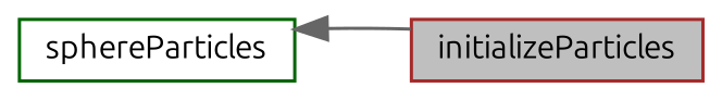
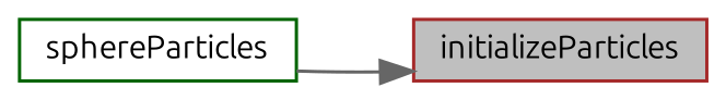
  digraph {
    rankdir=RL
    fontname=Ubuntu
    node [fontname=Ubuntu fontsize=10 shape=box style=filled]
    n1 [color=brown fillcolor=grey75 fontcolor=black height=0.2 label=initializeParticles width=0.4]
    n2 [color=darkgreen fillcolor=white height=0.2 label=sphereParticles width=0.4]
-   n2 -> n1 [color=gray40 dir=back fontname=Ubuntu fontsize=10 labelfontname=Helvetica labelfontsize=10 style=solid]
+   n1 -> n2 [color=gray40 dir=back fontname=Ubuntu fontsize=10 labelfontname=Helvetica labelfontsize=10 style=solid]
  }
